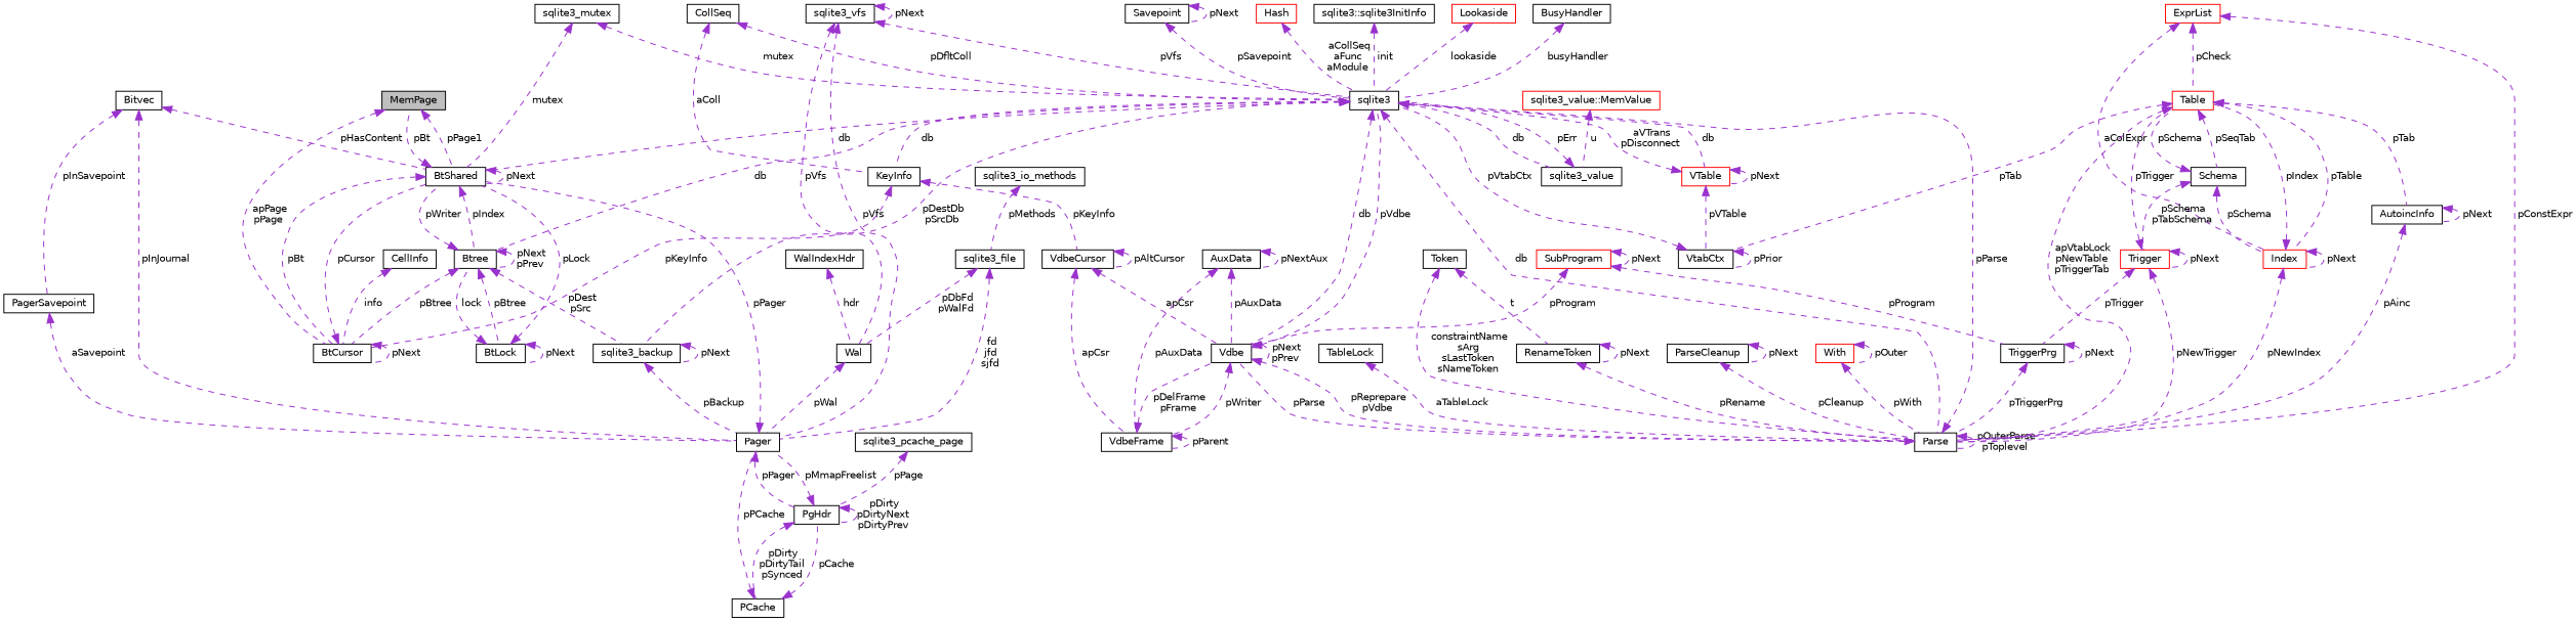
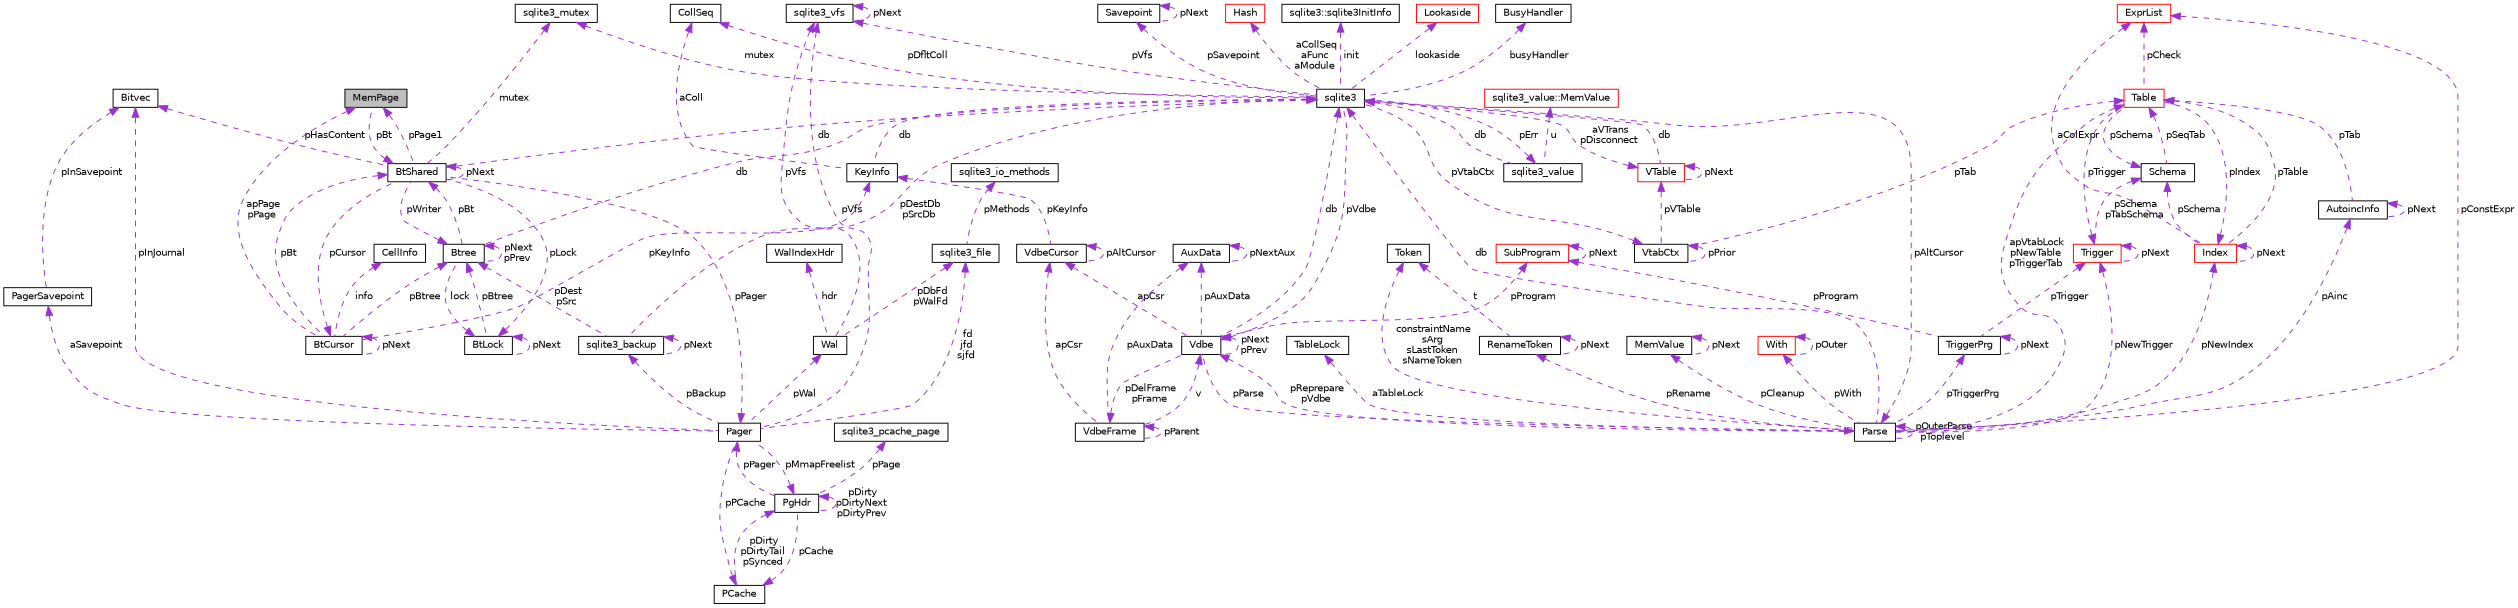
  digraph {
    node [color=black fillcolor=white fontname=Helvetica fontsize=10 shape=record style=filled]
    edge [color=darkorchid3 dir=back fontname=Helvetica fontsize=10 labelfontname=Helvetica labelfontsize=10 style=dashed]
    n1 [fillcolor=grey75 fontcolor=black height=0.2 label=MemPage width=0.4]
    n2 [height=0.2 label=BtShared width=0.4]
    n3 [height=0.2 label=BtCursor width=0.4]
    n4 [height=0.2 label=Btree width=0.4]
    n5 [height=0.2 label=sqlite3_backup width=0.4]
    n6 [height=0.2 label=BtLock width=0.4]
    n7 [height=0.2 label=Pager width=0.4]
    n8 [height=0.2 label=PgHdr width=0.4]
    n9 [height=0.2 label=PCache width=0.4]
    n10 [height=0.2 label=sqlite3_vfs width=0.4]
    n11 [height=0.2 label=sqlite3 width=0.4]
    n12 [height=0.2 label=Wal width=0.4]
    n13 [height=0.2 label=Vdbe width=0.4]
    n14 [height=0.2 label=Parse width=0.4]
    n15 [height=0.2 label=KeyInfo width=0.4]
    n16 [height=0.2 label=sqlite3_value width=0.4]
    n17 [color=red height=0.2 label=VTable width=0.4]
    n18 [height=0.2 label=Bitvec width=0.4]
    n19 [height=0.2 label=PagerSavepoint width=0.4]
    n20 [height=0.2 label=sqlite3_file width=0.4]
    n21 [height=0.2 label=sqlite3_io_methods width=0.4]
    n22 [height=0.2 label=VdbeFrame width=0.4]
    n23 [height=0.2 label=VdbeCursor width=0.4]
    n24 [height=0.2 label=VtabCtx width=0.4]
    n25 [color=red height=0.2 label=ExprList width=0.4]
    n26 [color=red height=0.2 label=Table width=0.4]
    n27 [color=red height=0.2 label=Index width=0.4]
    n28 [height=0.2 label=AutoincInfo width=0.4]
    n29 [height=0.2 label=Schema width=0.4]
    n30 [height=0.2 label=Token width=0.4]
    n31 [height=0.2 label=RenameToken width=0.4]
    n32 [height=0.2 label=TableLock width=0.4]
    n33 [color=red height=0.2 label=Trigger width=0.4]
    n34 [height=0.2 label=TriggerPrg width=0.4]
    n35 [color=red height=0.2 label=Hash width=0.4]
    n36 [color=red height=0.2 label=SubProgram width=0.4]
-   n37 [height=0.2 label=ParseCleanup width=0.4]
+   n37 [height=0.2 label=MemValue width=0.4]
    n38 [color=red height=0.2 label=With width=0.4]
    n39 [height=0.2 label=CollSeq width=0.4]
    n40 [height=0.2 label=AuxData width=0.4]
    n41 [height=0.2 label=sqlite3_mutex width=0.4]
    n42 [height=0.2 label="sqlite3::sqlite3InitInfo" width=0.4]
    n43 [color=red height=0.2 label="sqlite3_value::MemValue" width=0.4]
    n44 [color=red height=0.2 label=Lookaside width=0.4]
    n45 [height=0.2 label=BusyHandler width=0.4]
    n46 [height=0.2 label=Savepoint width=0.4]
    n47 [height=0.2 label=sqlite3_pcache_page width=0.4]
    n48 [height=0.2 label=WalIndexHdr width=0.4]
    n49 [height=0.2 label=CellInfo width=0.4]
    n1 -> n2 [label=" pPage1"]
    n1 -> n3 [label=" apPage\npPage"]
    n2 -> n1 [label=" pBt"]
    n2 -> n2 [label=" pNext"]
    n2 -> n3 [label=" pBt"]
-   n2 -> n4 [label=" pIndex"]
+   n2 -> n4 [label=" pBt"]
    n3 -> n2 [label=" pCursor"]
    n3 -> n3 [label=" pNext"]
    n4 -> n2 [label=" pWriter"]
    n4 -> n3 [label=" pBtree"]
    n4 -> n4 [label=" pNext\npPrev"]
    n4 -> n5 [label=" pDest\npSrc"]
    n4 -> n6 [label=" pBtree"]
    n5 -> n5 [label=" pNext"]
    n5 -> n7 [label=" pBackup"]
    n6 -> n2 [label=" pLock"]
    n6 -> n4 [label=" lock"]
    n6 -> n6 [label=" pNext"]
    n7 -> n2 [label=" pPager"]
    n7 -> n8 [label=" pPager"]
    n8 -> n7 [label=" pMmapFreelist"]
    n8 -> n8 [label=" pDirty\npDirtyNext\npDirtyPrev"]
    n8 -> n9 [label=" pDirty\npDirtyTail\npSynced"]
    n9 -> n7 [label=" pPCache"]
    n9 -> n8 [label=" pCache"]
    n10 -> n7 [label=" pVfs"]
    n10 -> n10 [label=" pNext"]
    n10 -> n11 [label=" pVfs"]
    n10 -> n12 [label=" pVfs"]
    n11 -> n2 [label=" db"]
    n11 -> n4 [label=" db"]
    n11 -> n5 [label=" pDestDb\npSrcDb"]
    n11 -> n13 [label=" db"]
    n11 -> n14 [label=" db"]
    n11 -> n15 [label=" db"]
    n11 -> n16 [label=" db"]
    n11 -> n17 [label=" db"]
    n12 -> n7 [label=" pWal"]
    n13 -> n11 [label=" pVdbe"]
    n13 -> n13 [label=" pNext\npPrev"]
    n13 -> n14 [label=" pReprepare\npVdbe"]
-   n13 -> n22 [label=" pWriter"]
-   n14 -> n11 [label=" pParse"]
+   n13 -> n22 [label=" v"]
+   n14 -> n11 [label=" pAltCursor"]
    n14 -> n13 [label=" pParse"]
    n14 -> n14 [label=" pOuterParse\npToplevel"]
    n15 -> n3 [label=" pKeyInfo"]
    n15 -> n23 [label=" pKeyInfo"]
    n16 -> n11 [label=" pErr"]
    n17 -> n11 [label=" aVTrans\npDisconnect"]
    n17 -> n17 [label=" pNext"]
    n17 -> n24 [label=" pVTable"]
    n18 -> n2 [label=" pHasContent"]
    n18 -> n7 [label=" pInJournal"]
    n18 -> n19 [label=" pInSavepoint"]
    n19 -> n7 [label=" aSavepoint"]
    n20 -> n7 [label=" fd\njfd\nsjfd"]
    n20 -> n12 [label=" pDbFd\npWalFd"]
    n21 -> n20 [label=" pMethods"]
    n22 -> n13 [label=" pDelFrame\npFrame"]
    n22 -> n22 [label=" pParent"]
    n23 -> n13 [label=" apCsr"]
    n23 -> n22 [label=" apCsr"]
    n23 -> n23 [label=" pAltCursor"]
    n24 -> n11 [label=" pVtabCtx"]
    n24 -> n24 [label=" pPrior"]
    n25 -> n14 [label=" pConstExpr"]
    n25 -> n26 [label=" pCheck"]
    n25 -> n27 [label=" aColExpr"]
    n26 -> n14 [label=" apVtabLock\npNewTable\npTriggerTab"]
    n26 -> n24 [label=" pTab"]
    n26 -> n27 [label=" pTable"]
    n26 -> n28 [label=" pTab"]
    n26 -> n29 [label=" pSeqTab"]
    n27 -> n14 [label=" pNewIndex"]
    n27 -> n26 [label=" pIndex"]
    n27 -> n27 [label=" pNext"]
    n28 -> n14 [label=" pAinc"]
    n28 -> n28 [label=" pNext"]
    n29 -> n26 [label=" pSchema"]
    n29 -> n27 [label=" pSchema"]
    n29 -> n33 [label=" pSchema\npTabSchema"]
    n30 -> n14 [label=" constraintName\nsArg\nsLastToken\nsNameToken"]
    n30 -> n31 [label=" t"]
    n31 -> n14 [label=" pRename"]
    n31 -> n31 [label=" pNext"]
    n32 -> n14 [label=" aTableLock"]
    n33 -> n14 [label=" pNewTrigger"]
    n33 -> n26 [label=" pTrigger"]
    n33 -> n33 [label=" pNext"]
    n33 -> n34 [label=" pTrigger"]
    n34 -> n14 [label=" pTriggerPrg"]
    n34 -> n34 [label=" pNext"]
    n35 -> n11 [label=" aCollSeq\naFunc\naModule"]
    n36 -> n13 [label=" pProgram"]
    n36 -> n34 [label=" pProgram"]
    n36 -> n36 [label=" pNext"]
    n37 -> n14 [label=" pCleanup"]
    n37 -> n37 [label=" pNext"]
    n38 -> n14 [label=" pWith"]
    n38 -> n38 [label=" pOuter"]
    n39 -> n11 [label=" pDfltColl"]
    n39 -> n15 [label=" aColl"]
    n40 -> n13 [label=" pAuxData"]
    n40 -> n22 [label=" pAuxData"]
    n40 -> n40 [label=" pNextAux"]
    n41 -> n2 [label=" mutex"]
    n41 -> n11 [label=" mutex"]
    n42 -> n11 [label=" init"]
    n43 -> n16 [label=" u"]
    n44 -> n11 [label=" lookaside"]
    n45 -> n11 [label=" busyHandler"]
    n46 -> n11 [label=" pSavepoint"]
    n46 -> n46 [label=" pNext"]
    n47 -> n8 [label=" pPage"]
    n48 -> n12 [label=" hdr"]
    n49 -> n3 [label=" info"]
  }
